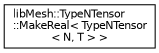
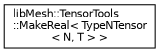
  digraph {
    rankdir=LR
-   n1 [color=black fillcolor=white fontname=Helvetica fontsize=10 height=0.2 label="libMesh::TypeNTensor\l::MakeReal\< TypeNTensor\l\< N, T \> \>" shape=record style=filled width=0.4]
+   n1 [color=black fillcolor=white fontname=Helvetica fontsize=10 height=0.2 label="libMesh::TensorTools\l::MakeReal\< TypeNTensor\l\< N, T \> \>" shape=record style=filled width=0.4]
  }
